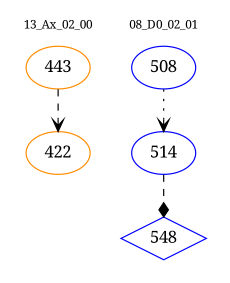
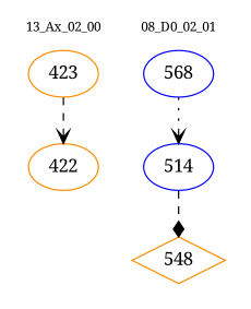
  digraph {
    fontname="Noto Serif"
    node [color=darkorange fontname="Noto Serif" shape=ellipse]
    edge [arrowhead=vee color=black fontname="Noto Serif" style=dashed]
-   n1 [label=443]
+   n1 [label=423]
    n2 [label=422]
-   n3 [color=blue label=508]
+   n3 [color=blue label=568]
    n4 [color=blue label=514]
-   n5 [color=blue label=548 shape=diamond]
+   n5 [label=548 shape=diamond]
    subgraph cluster_1 {
      color=white
      fontsize=10
      label="13_Ax_02_00"
      n1
      n2
    }
    subgraph cluster_2 {
      color=white
      fontsize=10
      label="08_D0_02_01"
      n3
      n4
      n5
    }
    n1 -> n2
    n3 -> n4 [style=dotted]
    n4 -> n5 [arrowhead=diamond]
  }
